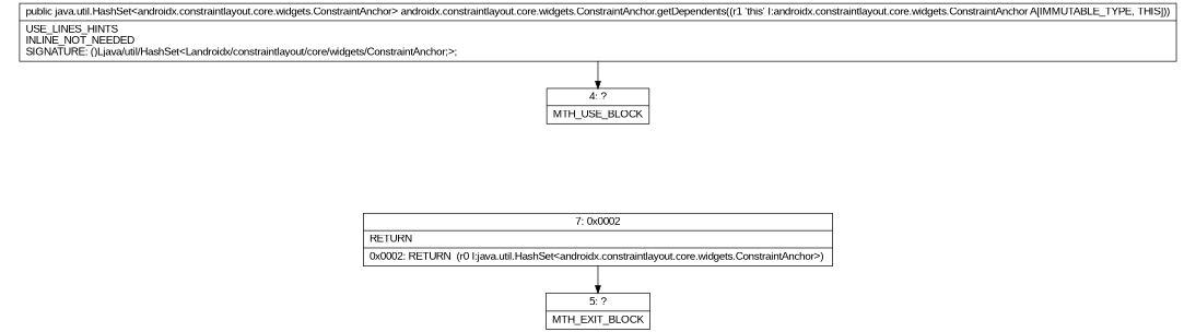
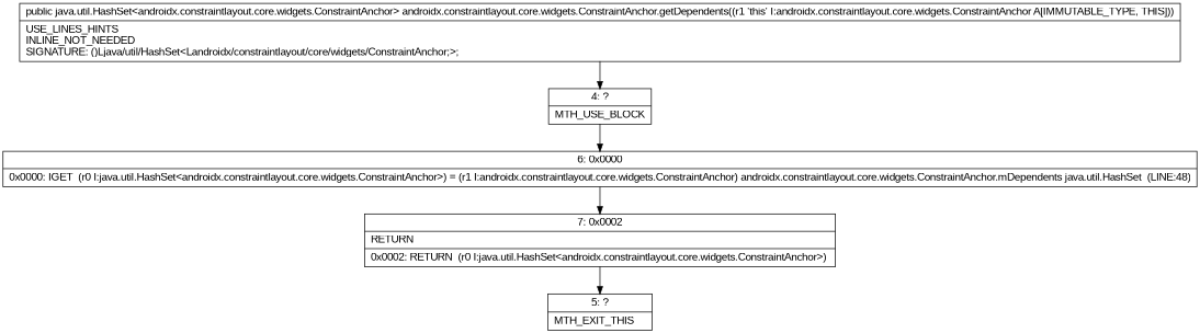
  digraph {
    fontname="Liberation Sans"
    node [fontname="Liberation Sans" shape=record]
    edge [fontname="Liberation Sans"]
    n1 [label="{4\:\ ?|MTH_USE_BLOCK\l}"]
+   n2 [label="{6\:\ 0x0000|0x0000: IGET  (r0 I:java.util.HashSet\<androidx.constraintlayout.core.widgets.ConstraintAnchor\>) = (r1 I:androidx.constraintlayout.core.widgets.ConstraintAnchor) androidx.constraintlayout.core.widgets.ConstraintAnchor.mDependents java.util.HashSet  (LINE:48)\l}"]
    n3 [label="{7\:\ 0x0002|RETURN\l|0x0002: RETURN  (r0 I:java.util.HashSet\<androidx.constraintlayout.core.widgets.ConstraintAnchor\>) \l}"]
-   n4 [label="{5\:\ ?|MTH_EXIT_BLOCK\l}"]
+   n4 [label="{5\:\ ?|MTH_EXIT_THIS\l}"]
    n5 [label="{public java.util.HashSet\<androidx.constraintlayout.core.widgets.ConstraintAnchor\> androidx.constraintlayout.core.widgets.ConstraintAnchor.getDependents((r1 'this' I:androidx.constraintlayout.core.widgets.ConstraintAnchor A[IMMUTABLE_TYPE, THIS]))  | USE_LINES_HINTS\lINLINE_NOT_NEEDED\lSIGNATURE: ()Ljava\/util\/HashSet\<Landroidx\/constraintlayout\/core\/widgets\/ConstraintAnchor;\>;\l}"]
+   n1 -> n2
+   n2 -> n3
    n3 -> n4
    n5 -> n1
  }
